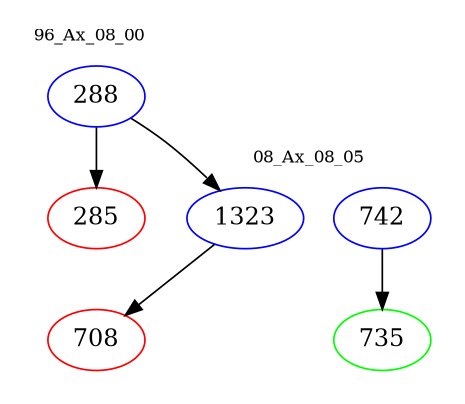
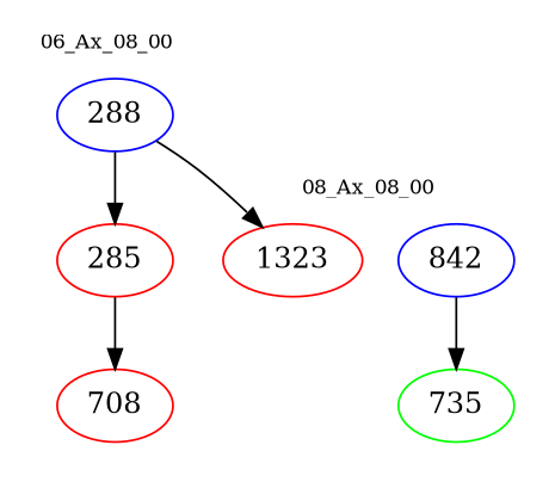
  digraph {
    node [color=red]
    edge [color=black]
-   n1 [color=blue label=742]
+   n1 [color=blue label=842]
    n2 [color=green label=735]
-   n3 [color=blue label=1323]
+   n3 [label=1323]
    n4 [color=blue label=288]
    n5 [label=285]
    n6 [label=708]
    subgraph cluster_1 {
      color=white
      fontsize=10
-     label="08_Ax_08_05"
+     label="08_Ax_08_00"
      n1
      n2
      n3
    }
    subgraph cluster_2 {
      color=white
      fontsize=10
-     label="96_Ax_08_00"
+     label="06_Ax_08_00"
      n4
      n5
      n6
    }
    n1 -> n2
    n4 -> n3
    n4 -> n5
-   n3 -> n6
+   n5 -> n6
  }
